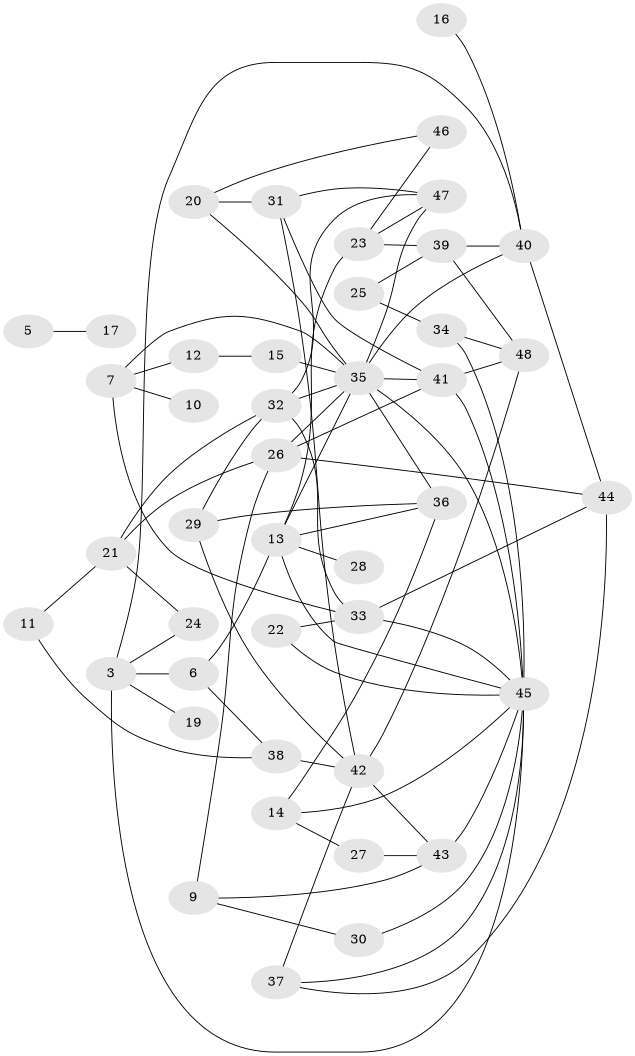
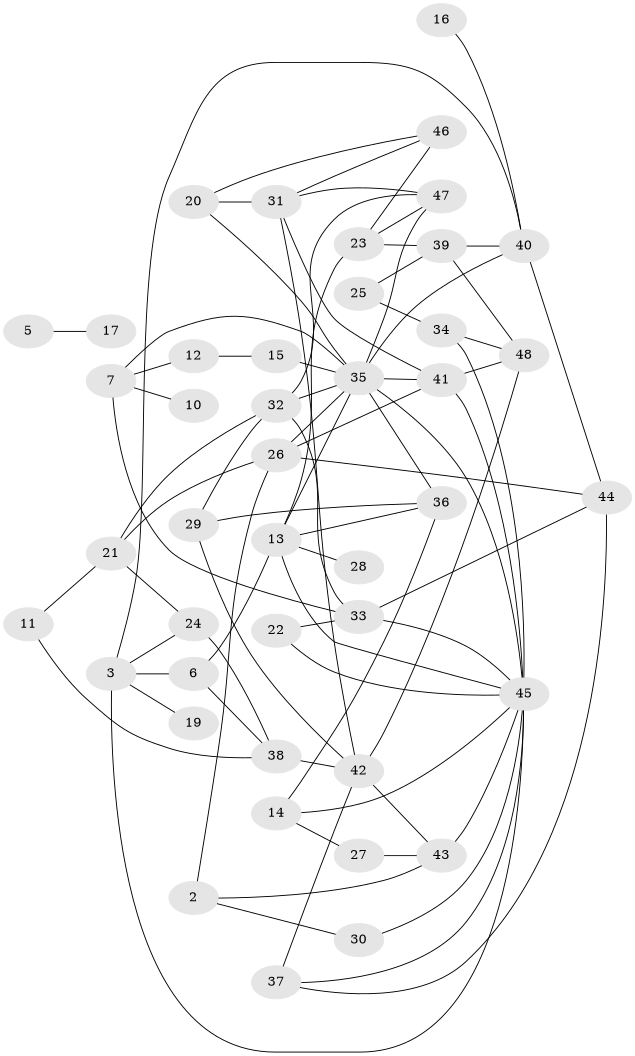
  graph {
    rankdir=LR
    node [color=gray90 style=filled]
    edge [weight=1.0]
    3
    6
    19
    24
    40
    45
    13
    38
    44
    32
    33
    35
    47
    5
    17
    36
    23
    28
    42
    7
    10
    12
    15
    41
-   9
+   9 [label=2]
    26
    30
    43
    11
    21
    46
    39
    14
    27
    16
    20
    31
    22
    48
    25
    34
    29
    37
    3 -- 6
    3 -- 19
    3 -- 24
    3 -- 40
    3 -- 45
    6 -- 13
    6 -- 38
+   24 -- 38
    40 -- 44
    13 -- 45 [weight=2.0]
    13 -- 35
    13 -- 36
    13 -- 23
    13 -- 28
    38 -- 42
    32 -- 33 [weight=2.0]
    32 -- 35
    32 -- 47
    33 -- 45
    33 -- 44
    35 -- 40
    35 -- 45
    35 -- 47
    35 -- 36
    35 -- 41
    5 -- 17
    23 -- 47
    23 -- 46
    23 -- 39
    42 -- 43
    42 -- 48
    7 -- 33
    7 -- 35
    7 -- 10
    7 -- 12
    12 -- 15
    15 -- 35
    41 -- 45
    41 -- 48
    9 -- 26
    9 -- 30
    9 -- 43
    26 -- 44
    26 -- 35
    26 -- 41
    30 -- 45
    43 -- 45
    11 -- 38
    11 -- 21
    21 -- 24
    21 -- 32
    21 -- 26
    39 -- 40
    39 -- 48
    14 -- 45
    14 -- 36
    14 -- 27
    27 -- 43
    16 -- 40
    20 -- 35
    20 -- 46
    20 -- 31
    31 -- 47
    31 -- 42
    31 -- 41
+   31 -- 46
    22 -- 45
    22 -- 33
    25 -- 39
    25 -- 34
    34 -- 45
    34 -- 48
    29 -- 32
    29 -- 36
    29 -- 42
    37 -- 45
    37 -- 44
    37 -- 42
  }
